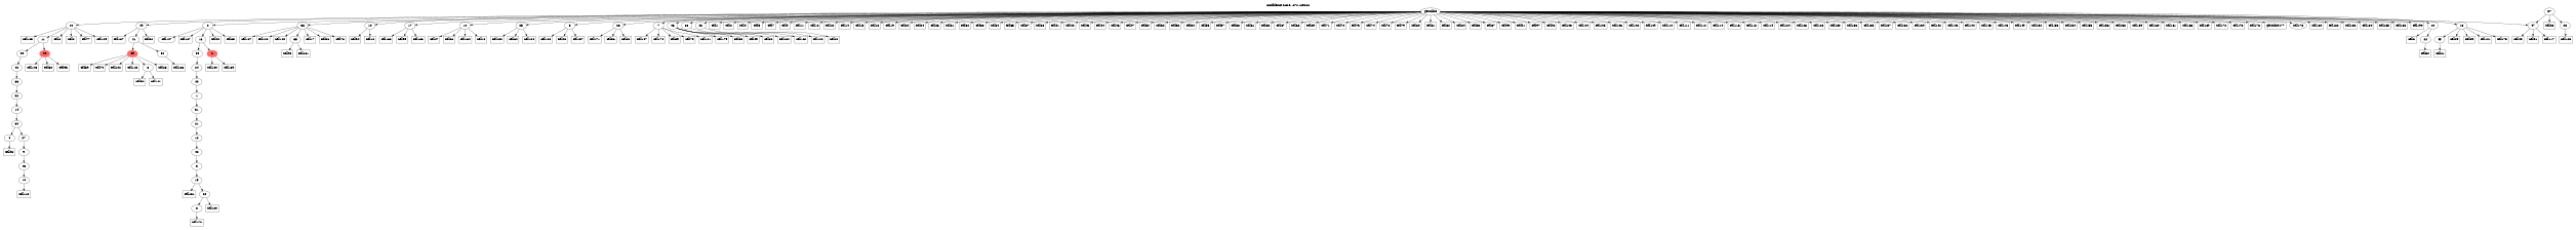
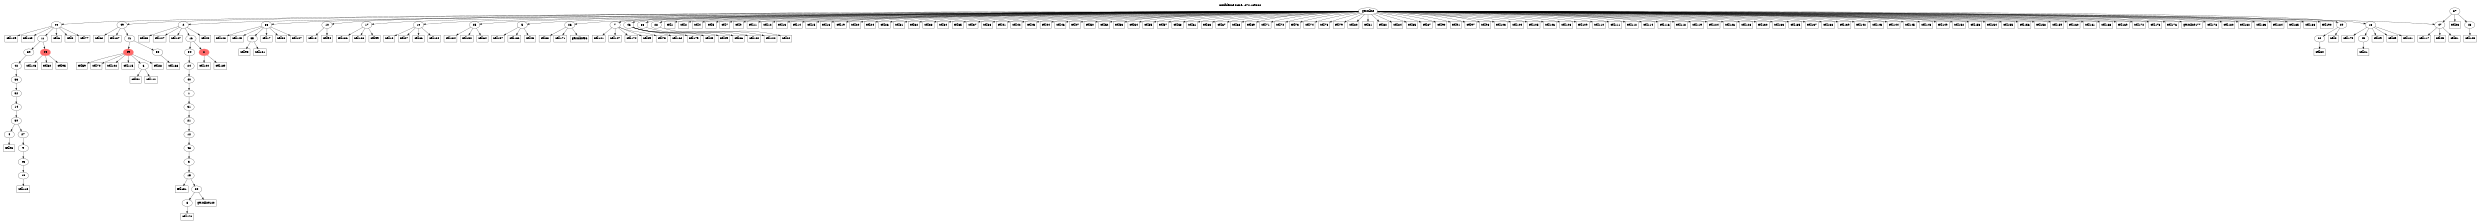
  digraph {
    label="Confidence score: -372.189360"
    labelloc=t
    node [shape=box]
    n1 [label=29 shape=""]
    n2 [label=22 shape=""]
    cell3
    cell30
    n5 [label=37 shape=""]
    n6 [label=23 shape=""]
    cell23
    n8 [label=47 shape=""]
    cell125
    cell45
    cell51
    cell117
    n13 [label=13 shape=""]
    n14 [label=45 shape=""]
    cell29
    cell89
    cell101
    cell175
    cell21
    n20 [label=43 shape=""]
    n21 [label=18 shape=""]
    cell113
    n23 [label=9 shape=""]
    n24 [label=27 shape=""]
    n25 [label=30 shape=""]
    n26 [label=4 shape=""]
    cell96
    n28 [label=14 shape=""]
    n29 [label=32 shape=""]
    n30 [label=33 shape=""]
    n31 [label=42 shape=""]
    n32 [label=39 shape=""]
    n33 [label=11 shape=""]
    n34 [color=indianred1 label=44 style=filled shape=""]
    cell60
    cell95
    cell148
    n38 [label=44 shape=""]
    cell6
    cell8
    cell77
    cell129
    cell165
    n44 [color=indianred1 label=49 style=filled shape=""]
    n45 [label=6 shape=""]
    cell28
    cell59
    cell70
    cell102
    cell115
    cell92
    cell141
    n53 [label=41 shape=""]
    n54 [label=50 shape=""]
    cell166
    n56 [label=49 shape=""]
    cell62
    cell187
    n59 [label=20 shape=""]
    n60 [label=8 shape=""]
-   cell120
+   cell120 [label=germline120]
    cell170
    n63 [label=15 shape=""]
    cell131
    n65 [label=3 shape=""]
    n66 [label=48 shape=""]
    n67 [label=12 shape=""]
    n68 [label=21 shape=""]
    n69 [label=31 shape=""]
    n70 [label=1 shape=""]
    n71 [label=40 shape=""]
    n72 [label=24 shape=""]
    n73 [label=34 shape=""]
    n74 [label=16 shape=""]
    n75 [color=indianred1 label=2 style=filled shape=""]
    cell100
    cell189
    n78 [label=2 shape=""]
    cell40
    cell65
-   cell127 [shape=ellipse]
+   cell127
    cell167
    n83 [label=36 shape=""]
    n84 [label=35 shape=""]
    cell17
    cell36
-   cell78
    cell107
    cell123
    cell140
    cell93
    cell181
    n93 [label=germline shape=""]
    n94 [label=10 shape=""]
    n95 [label=17 shape=""]
    n96 [label=19 shape=""]
    n97 [label=25 shape=""]
    n98 [label=5 shape=""]
    n99 [label=26 shape=""]
    n100 [label=7 shape=""]
    n101 [label=46 shape=""]
    n102 [label=38 shape=""]
    n103 [label=28 shape=""]
    cell1
    cell2
    cell4
    cell5
    cell7
    cell9
    cell11
    cell12
    cell13
    cell14
    cell15
    cell16
    cell19
    cell20
    cell24
    cell26
    cell31
    cell32
    cell33
    cell34
    cell35
    cell37
    cell38
    cell41
    cell42
    cell43
    cell44
    cell46
    cell47
    cell50
    cell52
    cell53
    cell54
    cell55
    cell57
    cell58
    cell61
    cell63
    cell67
    cell68
    cell69
    cell71
    cell72
    cell73
    cell74
    cell76
    cell79
    cell80
    cell81
    cell82
    cell84
    cell85
    cell87
    cell90
    cell91
    cell97
    cell98
    cell103
    cell104
    cell105
    cell106
    cell108
    cell109
    cell110
    cell111
    cell112
    cell114
    cell116
    cell118
    cell119
    cell124
    cell126
    cell128
    cell130
    cell133
    cell135
    cell137
    cell138
    cell139
    cell142
    cell143
    cell144
    cell145
    cell146
    cell149
    cell152
    cell153
    cell154
    cell155
    cell156
    cell158
    cell159
    cell160
    cell161
    cell163
    cell169
    cell172
    cell173
    cell176
    n203 [label=germline177]
-   cell178 [shape=ellipse]
+   cell178
    cell180
    cell182
    cell183
    cell184
    cell185
    cell188
    cell190
    cell18
    cell94
    cell99
    cell136
    cell168
    cell10
    cell27
    cell66
    cell164
    cell64
    cell134
    cell150
    cell48
    cell157
    cell186
-   cell56
+   cell56 [label=germline56]
    cell83
    cell171
    cell39
    cell75
    cell121
    cell147
    cell174
    cell25
    cell49
    cell86
    cell132
    cell162
    cell179
    cell122
    cell22
    n1 -> n2
    n1 -> cell3
    n2 -> cell30
    n5 -> n6
    n5 -> cell23
    n5 -> n8
    n6 -> cell125
    n8 -> cell45
    n8 -> cell51
    n8 -> cell117
    n13 -> n14
    n13 -> cell29
    n13 -> cell89
    n13 -> cell101
    n13 -> cell175
    n14 -> cell21
    n20 -> n21
    n21 -> cell113
    n23 -> n20
    n24 -> n23
    n25 -> n24
    n25 -> n26
    n26 -> cell96
    n28 -> n25
    n29 -> n28
    n30 -> n29
    n31 -> n30
    n32 -> n31
    n33 -> n32
    n33 -> n34
    n34 -> cell60
    n34 -> cell95
    n34 -> cell148
    n38 -> n33
    n38 -> cell6
    n38 -> cell8
    n38 -> cell77
    n38 -> cell129
    n38 -> cell165
    n44 -> n45
    n44 -> cell28
    n44 -> cell59
    n44 -> cell70
    n44 -> cell102
    n44 -> cell115
    n45 -> cell92
    n45 -> cell141
    n53 -> n44
    n53 -> n54
    n54 -> cell166
    n56 -> n53
    n56 -> cell62
    n56 -> cell187
    n59 -> n60
    n59 -> cell120
    n60 -> cell170
    n63 -> n59
    n63 -> cell131
    n65 -> n63
    n66 -> n65
    n67 -> n66
    n68 -> n67
    n69 -> n68
    n70 -> n69
    n71 -> n70
    n72 -> n71
    n73 -> n72
    n74 -> n73
    n74 -> n75
    n75 -> cell100
    n75 -> cell189
    n78 -> n74
    n78 -> cell40
    n78 -> cell65
    n78 -> cell127
    n78 -> cell167
    n83 -> n84
    n83 -> cell17
    n83 -> cell36
-   n83 -> cell78
    n83 -> cell107
    n83 -> cell123
    n83 -> cell140
    n84 -> cell93
    n84 -> cell181
    n93 -> n1
    n93 -> n8
    n93 -> n13
    n93 -> n38
    n93 -> n56
    n93 -> n78
    n93 -> n83
    n93 -> n94
    n93 -> n95
    n93 -> n96
    n93 -> n97
    n93 -> n98
    n93 -> n99
    n93 -> n100
    n93 -> n101
    n93 -> n102
    n93 -> n103
    n93 -> cell1
    n93 -> cell2
    n93 -> cell4
    n93 -> cell5
    n93 -> cell7
    n93 -> cell9
    n93 -> cell11
    n93 -> cell12
    n93 -> cell13
    n93 -> cell14
    n93 -> cell15
    n93 -> cell16
    n93 -> cell19
    n93 -> cell20
    n93 -> cell24
    n93 -> cell26
    n93 -> cell31
    n93 -> cell32
    n93 -> cell33
    n93 -> cell34
    n93 -> cell35
    n93 -> cell37
    n93 -> cell38
    n93 -> cell41
    n93 -> cell42
    n93 -> cell43
    n93 -> cell44
    n93 -> cell46
    n93 -> cell47
    n93 -> cell50
    n93 -> cell52
    n93 -> cell53
    n93 -> cell54
    n93 -> cell55
    n93 -> cell57
    n93 -> cell58
    n93 -> cell61
    n93 -> cell63
    n93 -> cell67
    n93 -> cell68
    n93 -> cell69
    n93 -> cell71
    n93 -> cell72
    n93 -> cell73
    n93 -> cell74
    n93 -> cell76
    n93 -> cell79
    n93 -> cell80
    n93 -> cell81
    n93 -> cell82
    n93 -> cell84
    n93 -> cell85
    n93 -> cell87
    n93 -> cell90
    n93 -> cell91
    n93 -> cell97
    n93 -> cell98
    n93 -> cell103
    n93 -> cell104
    n93 -> cell105
    n93 -> cell106
    n93 -> cell108
    n93 -> cell109
    n93 -> cell110
    n93 -> cell111
    n93 -> cell112
    n93 -> cell114
    n93 -> cell116
    n93 -> cell118
    n93 -> cell119
    n93 -> cell124
    n93 -> cell126
    n93 -> cell128
    n93 -> cell130
    n93 -> cell133
    n93 -> cell135
    n93 -> cell137
    n93 -> cell138
    n93 -> cell139
    n93 -> cell142
    n93 -> cell143
    n93 -> cell144
    n93 -> cell145
    n93 -> cell146
    n93 -> cell149
    n93 -> cell152
    n93 -> cell153
    n93 -> cell154
    n93 -> cell155
    n93 -> cell156
    n93 -> cell158
    n93 -> cell159
    n93 -> cell160
    n93 -> cell161
    n93 -> cell163
    n93 -> cell169
    n93 -> cell172
    n93 -> cell173
    n93 -> cell176
    n93 -> n203
    n93 -> cell178
    n93 -> cell180
    n93 -> cell182
    n93 -> cell183
    n93 -> cell184
    n93 -> cell185
    n93 -> cell188
    n93 -> cell190
    n94 -> cell18
    n94 -> cell94
    n95 -> cell99
    n95 -> cell136
    n95 -> cell168
    n96 -> cell10
    n96 -> cell27
    n96 -> cell66
    n96 -> cell164
    n97 -> cell64
    n97 -> cell134
    n97 -> cell150
    n98 -> cell48
    n98 -> cell157
    n98 -> cell186
    n99 -> cell56
    n99 -> cell83
    n99 -> cell171
    n100 -> cell39
    n100 -> cell75
    n100 -> cell121
    n100 -> cell147
    n100 -> cell174
    n101 -> cell25
    n101 -> cell49
    n101 -> cell86
    n101 -> cell132
    n101 -> cell162
    n101 -> cell179
    n102 -> cell122
    n103 -> cell22
  }
